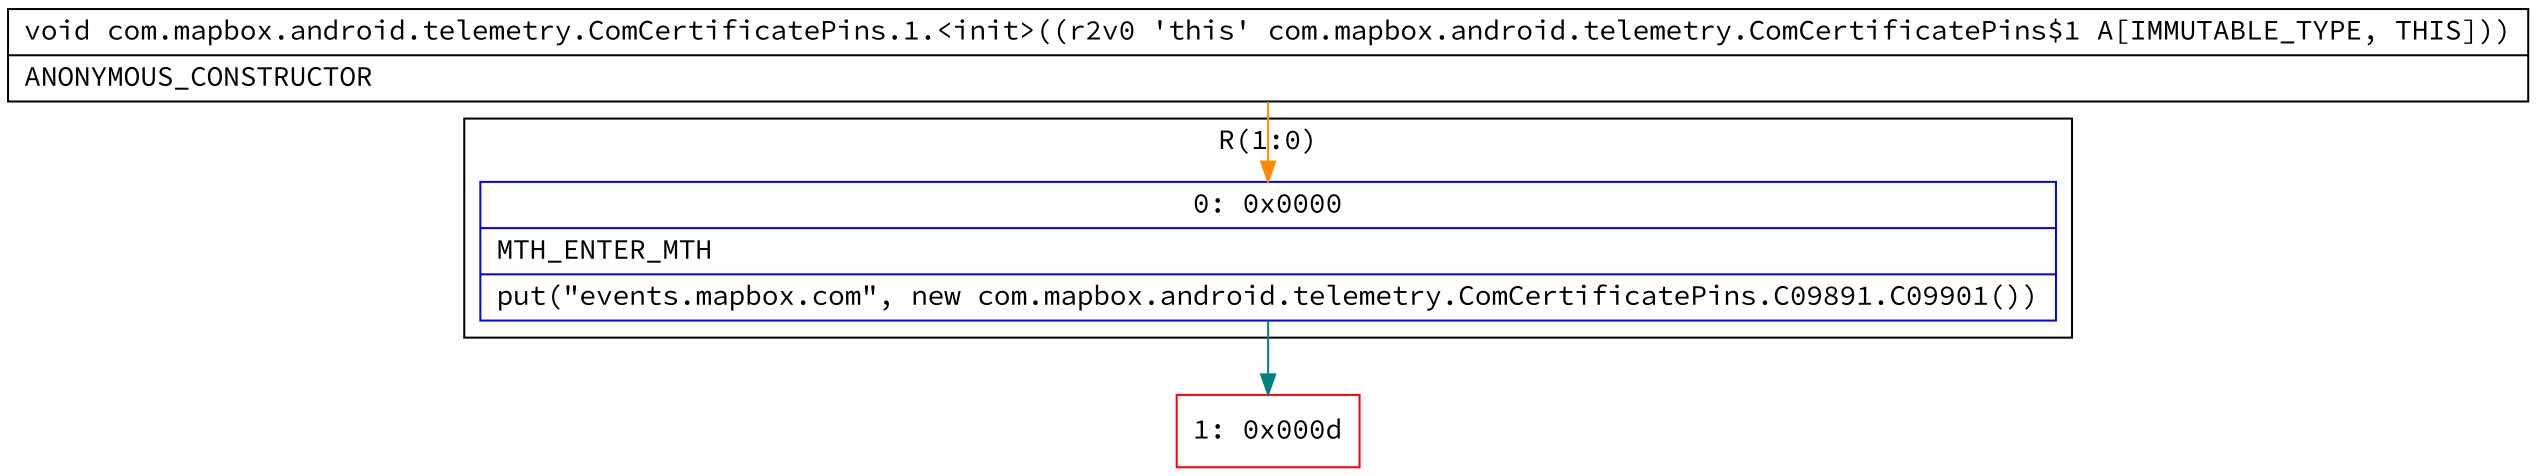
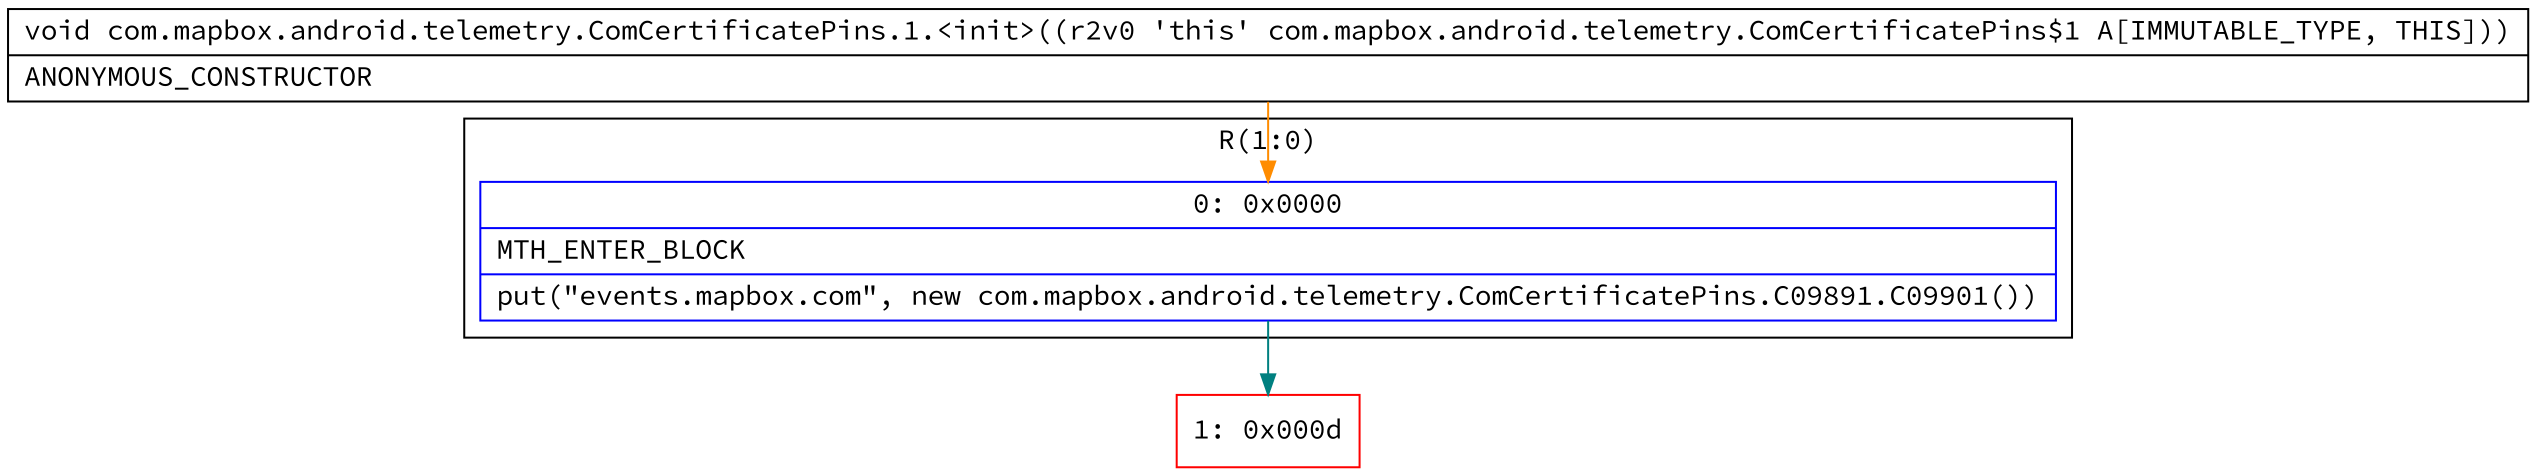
  digraph {
    fontname="Source Code Pro"
    node [shape=record fontname="Source Code Pro"]
    edge [fontname="Source Code Pro"]
-   n1 [color=blue label="{0\:\ 0x0000|MTH_ENTER_MTH\l|put(\"events.mapbox.com\", new com.mapbox.android.telemetry.ComCertificatePins.C09891.C09901())\l}"]
+   n1 [color=blue label="{0\:\ 0x0000|MTH_ENTER_BLOCK\l|put(\"events.mapbox.com\", new com.mapbox.android.telemetry.ComCertificatePins.C09891.C09901())\l}"]
    n2 [color=red label="{1\:\ 0x000d}"]
    n3 [label="{void com.mapbox.android.telemetry.ComCertificatePins.1.\<init\>((r2v0 'this' com.mapbox.android.telemetry.ComCertificatePins$1 A[IMMUTABLE_TYPE, THIS]))  | ANONYMOUS_CONSTRUCTOR\l}"]
    subgraph cluster_1 {
      label="R(1:0)"
      n1
    }
    n1 -> n2 [color=teal]
    n3 -> n1 [color=darkorange]
  }
